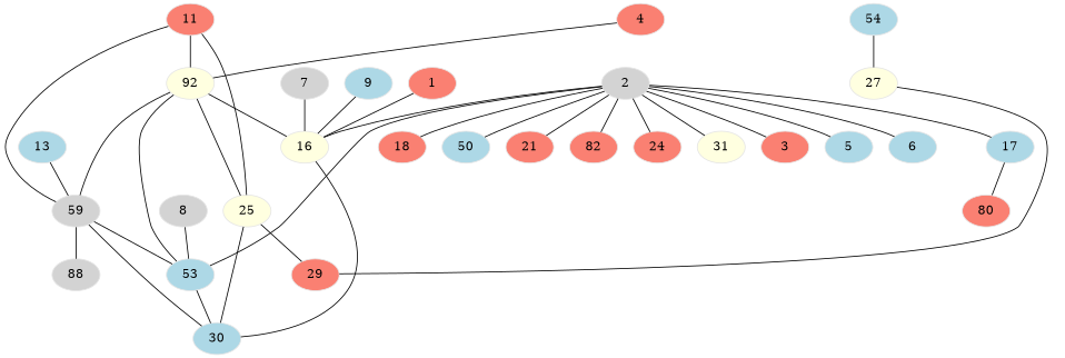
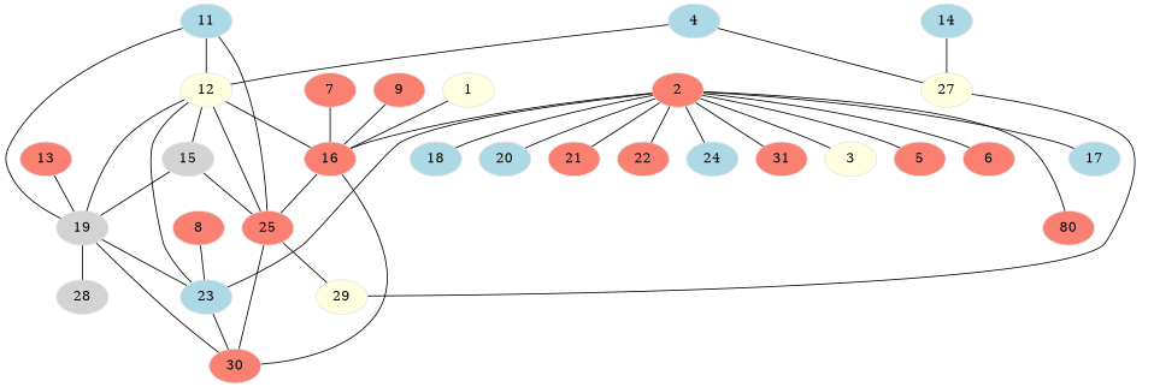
  graph {
    node [color=gray90 fillcolor=lightblue style=filled]
    edge [weight=1.0]
-   1 [fillcolor=salmon]
-   16 [fillcolor=lightyellow]
-   25 [fillcolor=lightyellow]
-   30
-   2 [fillcolor=lightgrey]
-   3 [fillcolor=salmon]
-   5
-   6
+   1 [fillcolor=lightyellow]
+   16 [fillcolor=salmon]
+   25 [fillcolor=salmon]
+   30 [fillcolor=salmon]
+   2 [fillcolor=salmon]
+   3 [fillcolor=lightyellow]
+   5 [fillcolor=salmon]
+   6 [fillcolor=salmon]
    n9 [fillcolor=salmon label=80]
    17
-   18 [fillcolor=salmon]
-   20 [label=50]
+   18
+   20
    21 [fillcolor=salmon]
-   22 [fillcolor=salmon label=82]
-   23 [label=53]
-   24 [fillcolor=salmon]
-   31 [fillcolor=lightyellow]
-   4 [fillcolor=salmon]
-   12 [fillcolor=lightyellow label=92]
+   22 [fillcolor=salmon]
+   23
+   24
+   31 [fillcolor=salmon]
+   4
+   12 [fillcolor=lightyellow]
    27 [fillcolor=lightyellow]
-   19 [fillcolor=lightgrey label=59]
-   29 [fillcolor=salmon]
-   7 [fillcolor=lightgrey]
-   8 [fillcolor=lightgrey]
-   9
-   11 [fillcolor=salmon]
-   28 [fillcolor=lightgrey label=88]
-   13
-   14 [label=54]
+   19 [fillcolor=lightgrey]
+   15 [fillcolor=lightgrey]
+   29 [fillcolor=lightyellow]
+   7 [fillcolor=salmon]
+   8 [fillcolor=salmon]
+   9 [fillcolor=salmon]
+   11
+   28 [fillcolor=lightgrey]
+   13 [fillcolor=salmon]
+   14
    1 -- 16
+   16 -- 25
    16 -- 30
    25 -- 30 [weight=2.0]
    25 -- 29
    2 -- 16
    2 -- 3
    2 -- 5
    2 -- 6
-   17 -- n9
+   2 -- n9
    2 -- 17
    2 -- 18
    2 -- 20
    2 -- 21 [weight=2.0]
    2 -- 22
    2 -- 23
    2 -- 24
    2 -- 31
    23 -- 30 [weight=2.0]
    4 -- 12
+   4 -- 27
    12 -- 16
    12 -- 25
    12 -- 23
    12 -- 19
+   12 -- 15
    27 -- 29
    19 -- 30
    19 -- 23
    19 -- 28
+   15 -- 25
+   15 -- 19
    7 -- 16
    8 -- 23
    9 -- 16
    11 -- 25
    11 -- 12
    11 -- 19
    13 -- 19
    14 -- 27
  }
